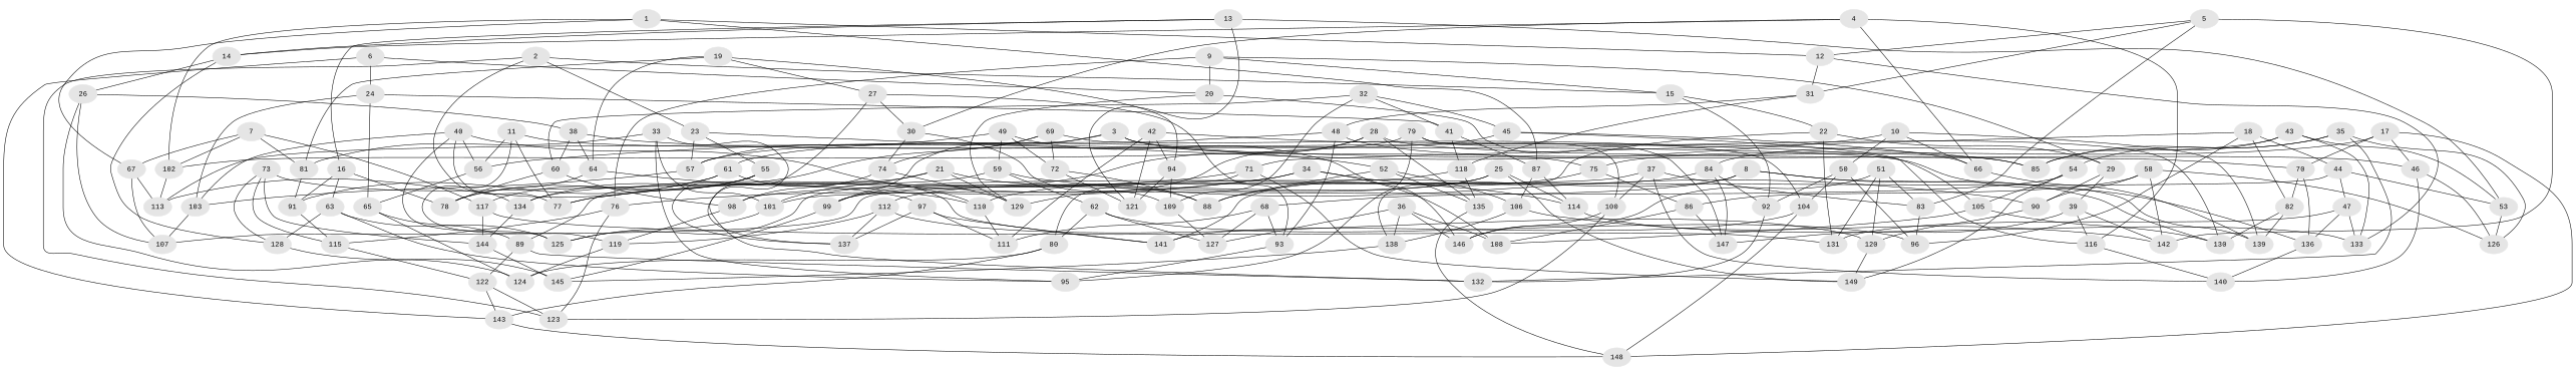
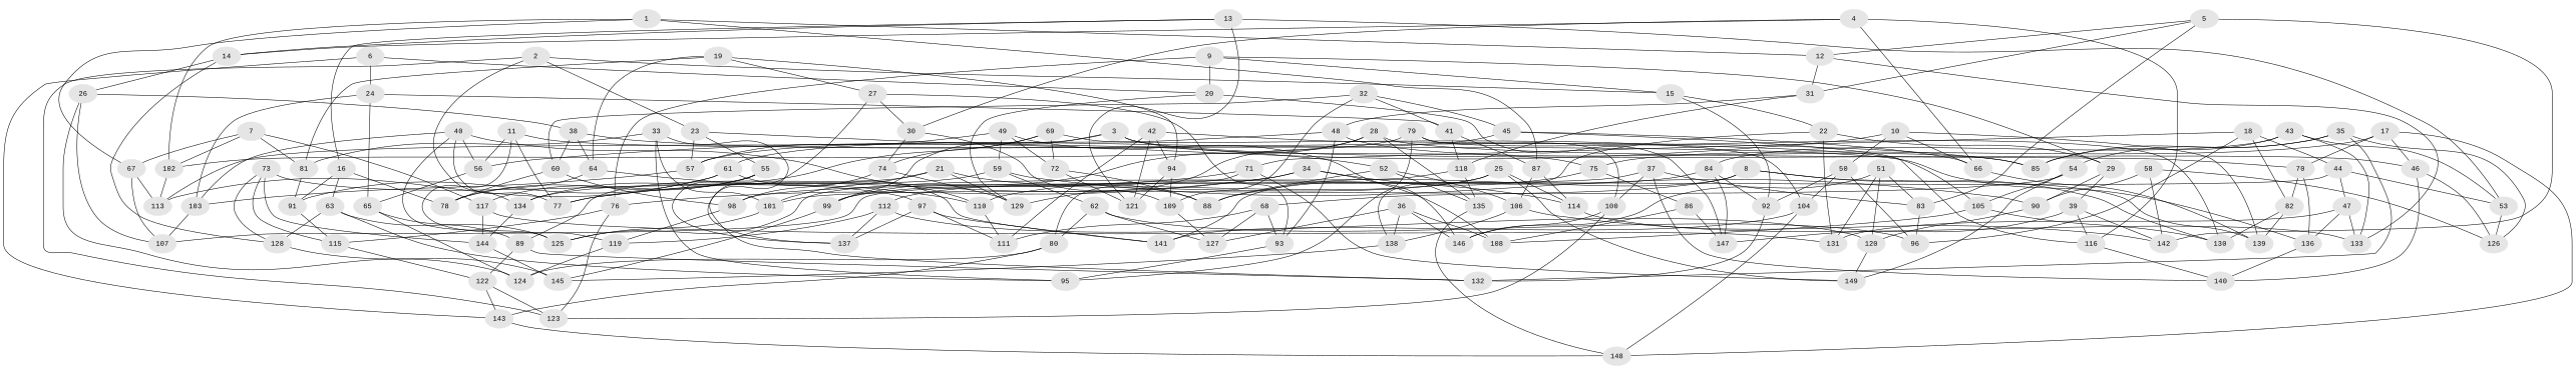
  graph {
    fontname="Liberation Mono"
    node [color=gray90 fontname="Liberation Mono" style=filled]
    edge [fontname="Liberation Mono"]
    1
    12
    67
    87
    102
    31
    133
    113
    107
    114
    106
    2
    15
    23
    123
    134
    22
    92
    52
    55
    57
    144
    3
    46
    75
    99
    126
    140
    88
    86
    145
    4
    14
    30
    66
    116
    26
    128
    74
    109
    139
    5
    83
    142
    48
    118
    96
    6
    20
    24
    143
    129
    147
    41
    65
    103
    148
    7
    81
    117
    91
    131
    8
    68
    130
    141
    93
    127
    111
    9
    29
    76
    39
    90
    115
    10
    50
    56
    104
    11
    77
    119
    136
    124
    13
    16
    53
    121
    63
    78
    38
    138
    132
    95
    125
    17
    70
    82
    18
    44
    71
    47
    149
    80
    19
    27
    64
    94
    137
    110
    21
    89
    101
    122
    135
    25
    112
    120
    60
    85
    28
    98
    32
    45
    61
    33
    34
    108
    35
    54
    105
    36
    146
    37
    100
    40
    42
    43
    84
    49
    59
    72
    62
    51
    58
    69
    73
    97
    79
    1 -- 12
    1 -- 67
    1 -- 87
    1 -- 102
    12 -- 31
    12 -- 133
    67 -- 113
    67 -- 107
    87 -- 114
    87 -- 106
    102 -- 113
    31 -- 48
    31 -- 118
    114 -- 133
    106 -- 142
    106 -- 138
    2 -- 15
    2 -- 23
    2 -- 123
    2 -- 134
    15 -- 22
    15 -- 92
    23 -- 52
    23 -- 55
    23 -- 57
    134 -- 144
    22 -- 131
    22 -- 29
    22 -- 138
    92 -- 132
    52 -- 106
    52 -- 88
    52 -- 135
    55 -- 117
    55 -- 78
    55 -- 137
    57 -- 103
    144 -- 145
    3 -- 113
    3 -- 46
    3 -- 75
    3 -- 99
    46 -- 126
    46 -- 140
    75 -- 88
    75 -- 86
    99 -- 145
    86 -- 147
    86 -- 108
    4 -- 14
    4 -- 30
    4 -- 66
    4 -- 116
    14 -- 26
    14 -- 128
    30 -- 74
    30 -- 109
    66 -- 139
    116 -- 140
    26 -- 107
    26 -- 124
    26 -- 38
    128 -- 145
    74 -- 129
    74 -- 98
    109 -- 127
    5 -- 12
    5 -- 31
    5 -- 83
    5 -- 142
    83 -- 96
    48 -- 57
    48 -- 93
    48 -- 85
    118 -- 125
    118 -- 135
    6 -- 20
    6 -- 24
    6 -- 143
    20 -- 129
    20 -- 147
    24 -- 41
    24 -- 65
    24 -- 103
    143 -- 148
    41 -- 87
    41 -- 118
    65 -- 124
    65 -- 89
    103 -- 107
    7 -- 67
    7 -- 102
    7 -- 81
    7 -- 117
    81 -- 91
    117 -- 144
    117 -- 131
    91 -- 115
    8 -- 139
    8 -- 68
    8 -- 130
    8 -- 141
    68 -- 93
    68 -- 127
    68 -- 111
    93 -- 95
    9 -- 15
    9 -- 20
    9 -- 29
    9 -- 76
    29 -- 39
    29 -- 90
    76 -- 123
    76 -- 115
    39 -- 116
    39 -- 142
    39 -- 147
    90 -- 120
    115 -- 122
    10 -- 66
    10 -- 139
    10 -- 50
    10 -- 56
    50 -- 92
    50 -- 96
    50 -- 104
    56 -- 65
    104 -- 148
    104 -- 141
    11 -- 56
    11 -- 77
    11 -- 119
    11 -- 136
    119 -- 124
    136 -- 140
    13 -- 14
    13 -- 16
    13 -- 53
    13 -- 121
    16 -- 91
    16 -- 63
    16 -- 78
    53 -- 126
    63 -- 128
    63 -- 95
    63 -- 125
    38 -- 64
    38 -- 60
    38 -- 85
    138 -- 145
    17 -- 46
    17 -- 75
    17 -- 148
    17 -- 70
    70 -- 136
    70 -- 82
    82 -- 139
    82 -- 130
    18 -- 96
    18 -- 82
    18 -- 44
    18 -- 71
    44 -- 107
    44 -- 53
    44 -- 47
    71 -- 77
    71 -- 149
    71 -- 80
    47 -- 133
    47 -- 131
    47 -- 136
    80 -- 143
    80 -- 124
    19 -- 81
    19 -- 27
    19 -- 64
    19 -- 94
    27 -- 30
    27 -- 93
    27 -- 137
    64 -- 78
    64 -- 110
    94 -- 109
    94 -- 121
    110 -- 111
    21 -- 88
    21 -- 129
    21 -- 89
    21 -- 101
    89 -- 132
    89 -- 122
    101 -- 125
    122 -- 123
    122 -- 143
    135 -- 148
    25 -- 114
    25 -- 99
    25 -- 149
    25 -- 112
    112 -- 119
    112 -- 137
    112 -- 120
    120 -- 149
    60 -- 78
    60 -- 98
    28 -- 99
    28 -- 129
    28 -- 70
    28 -- 135
    98 -- 119
    32 -- 109
    32 -- 41
    32 -- 60
    32 -- 45
    45 -- 66
    45 -- 116
    45 -- 61
    61 -- 113
    61 -- 91
    61 -- 141
    33 -- 81
    33 -- 132
    33 -- 95
    33 -- 101
    34 -- 114
    34 -- 76
    34 -- 77
    34 -- 108
    35 -- 126
    35 -- 132
    35 -- 85
    35 -- 54
    54 -- 149
    54 -- 101
    54 -- 105
    105 -- 130
    105 -- 108
    36 -- 127
    36 -- 138
    36 -- 108
    36 -- 146
    37 -- 140
    37 -- 83
    37 -- 98
    37 -- 100
    100 -- 123
    100 -- 146
    40 -- 103
    40 -- 56
    40 -- 77
    40 -- 125
    40 -- 110
    42 -- 111
    42 -- 121
    42 -- 94
    42 -- 105
    43 -- 133
    43 -- 53
    43 -- 85
    43 -- 84
    84 -- 92
    84 -- 147
    84 -- 110
    49 -- 57
    49 -- 146
    49 -- 59
    49 -- 72
    59 -- 134
    59 -- 90
    59 -- 62
    72 -- 88
    72 -- 121
    62 -- 96
    62 -- 127
    62 -- 80
    51 -- 83
    51 -- 131
    51 -- 120
    51 -- 146
    58 -- 126
-   58 -- 86
    58 -- 142
    58 -- 90
    69 -- 134
    69 -- 74
    69 -- 104
    69 -- 72
    73 -- 144
    73 -- 128
    73 -- 115
    73 -- 97
    97 -- 141
    97 -- 111
    97 -- 137
    79 -- 102
    79 -- 130
    79 -- 95
    79 -- 100
  }
